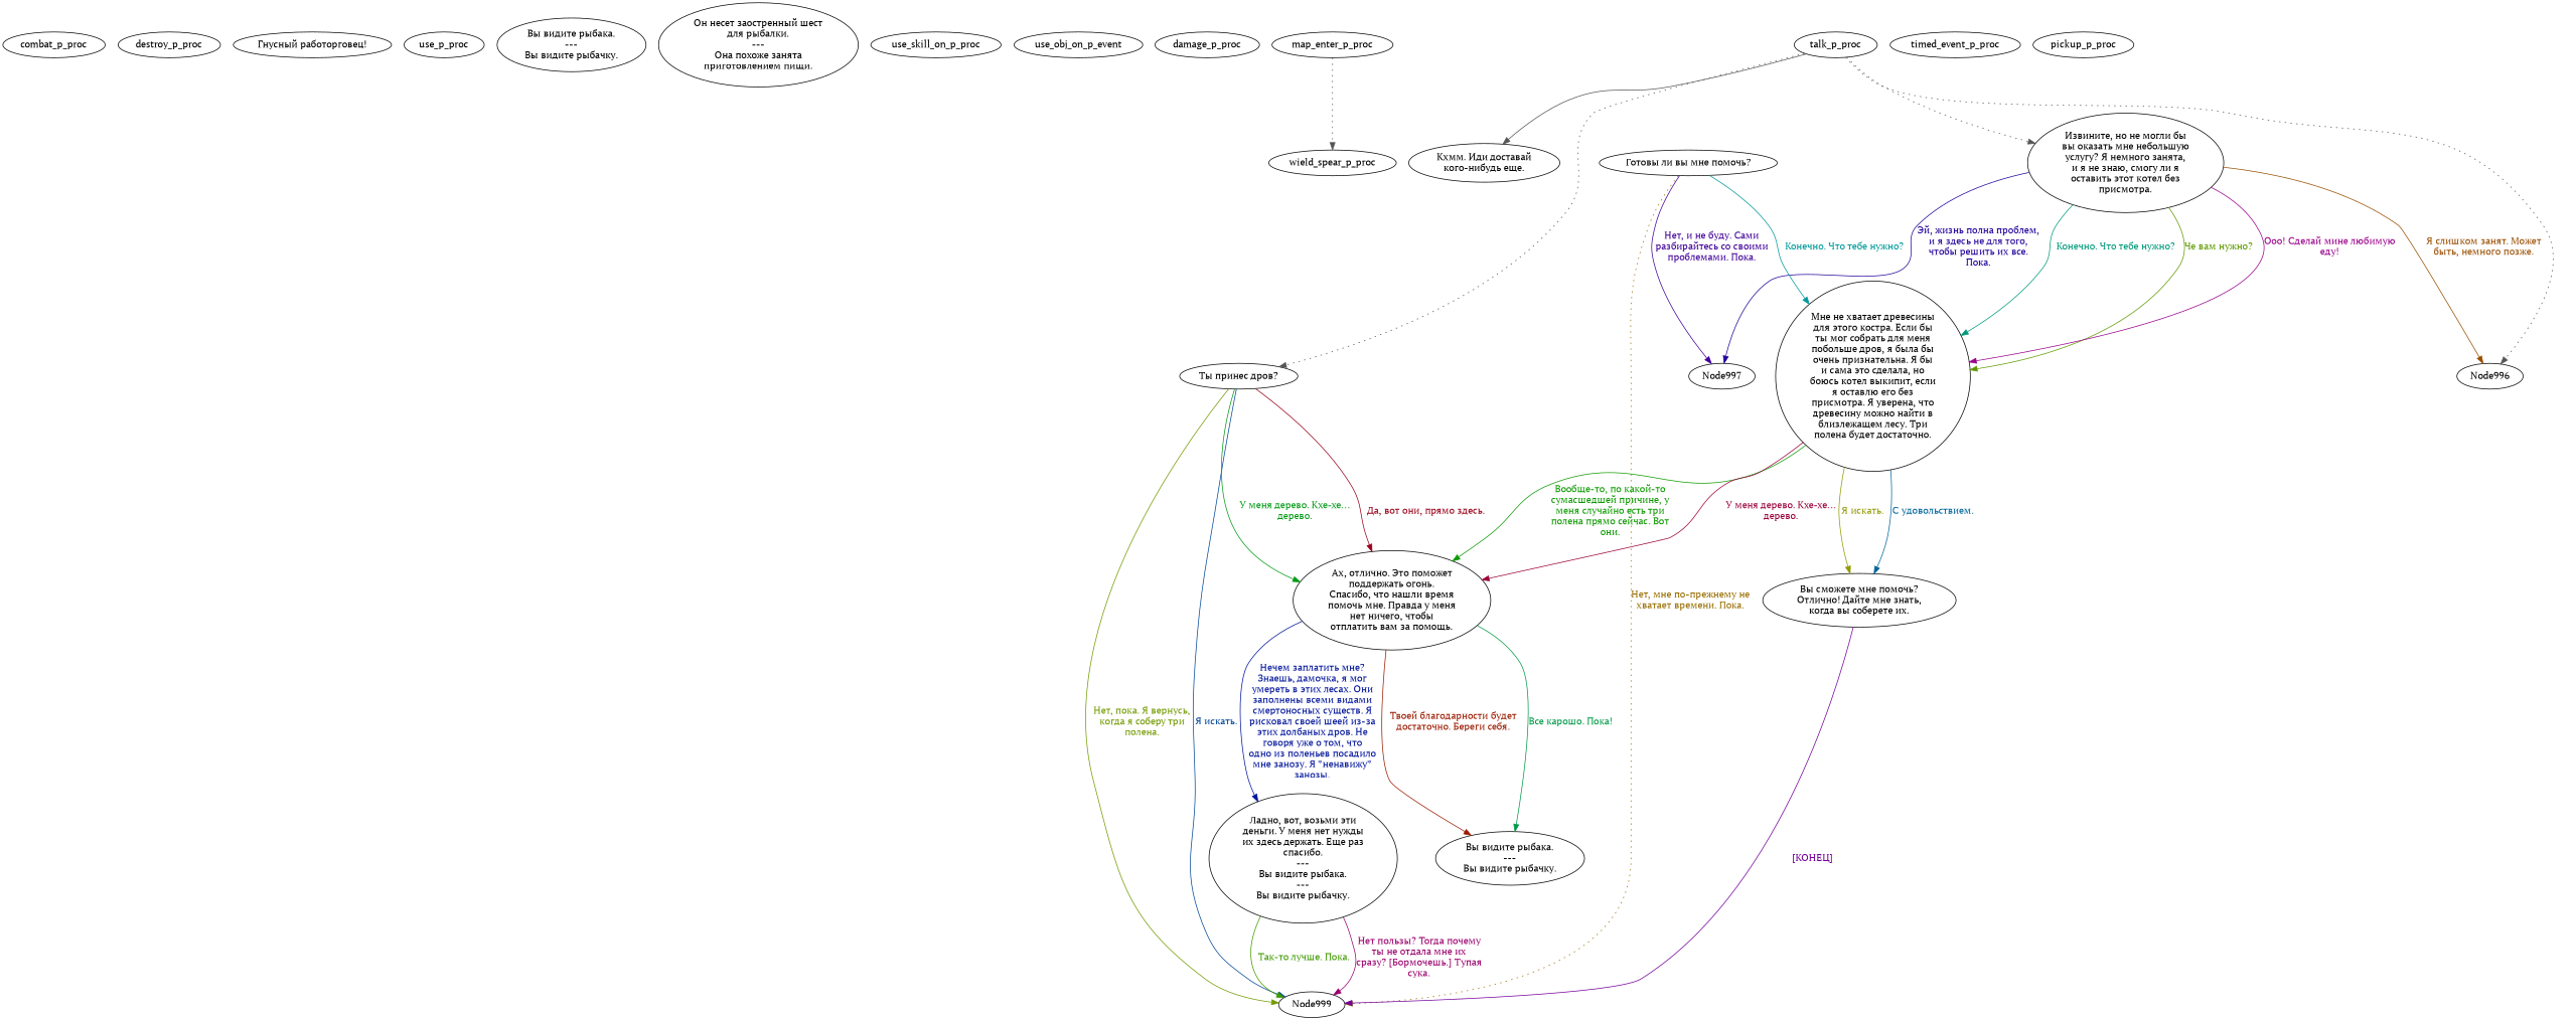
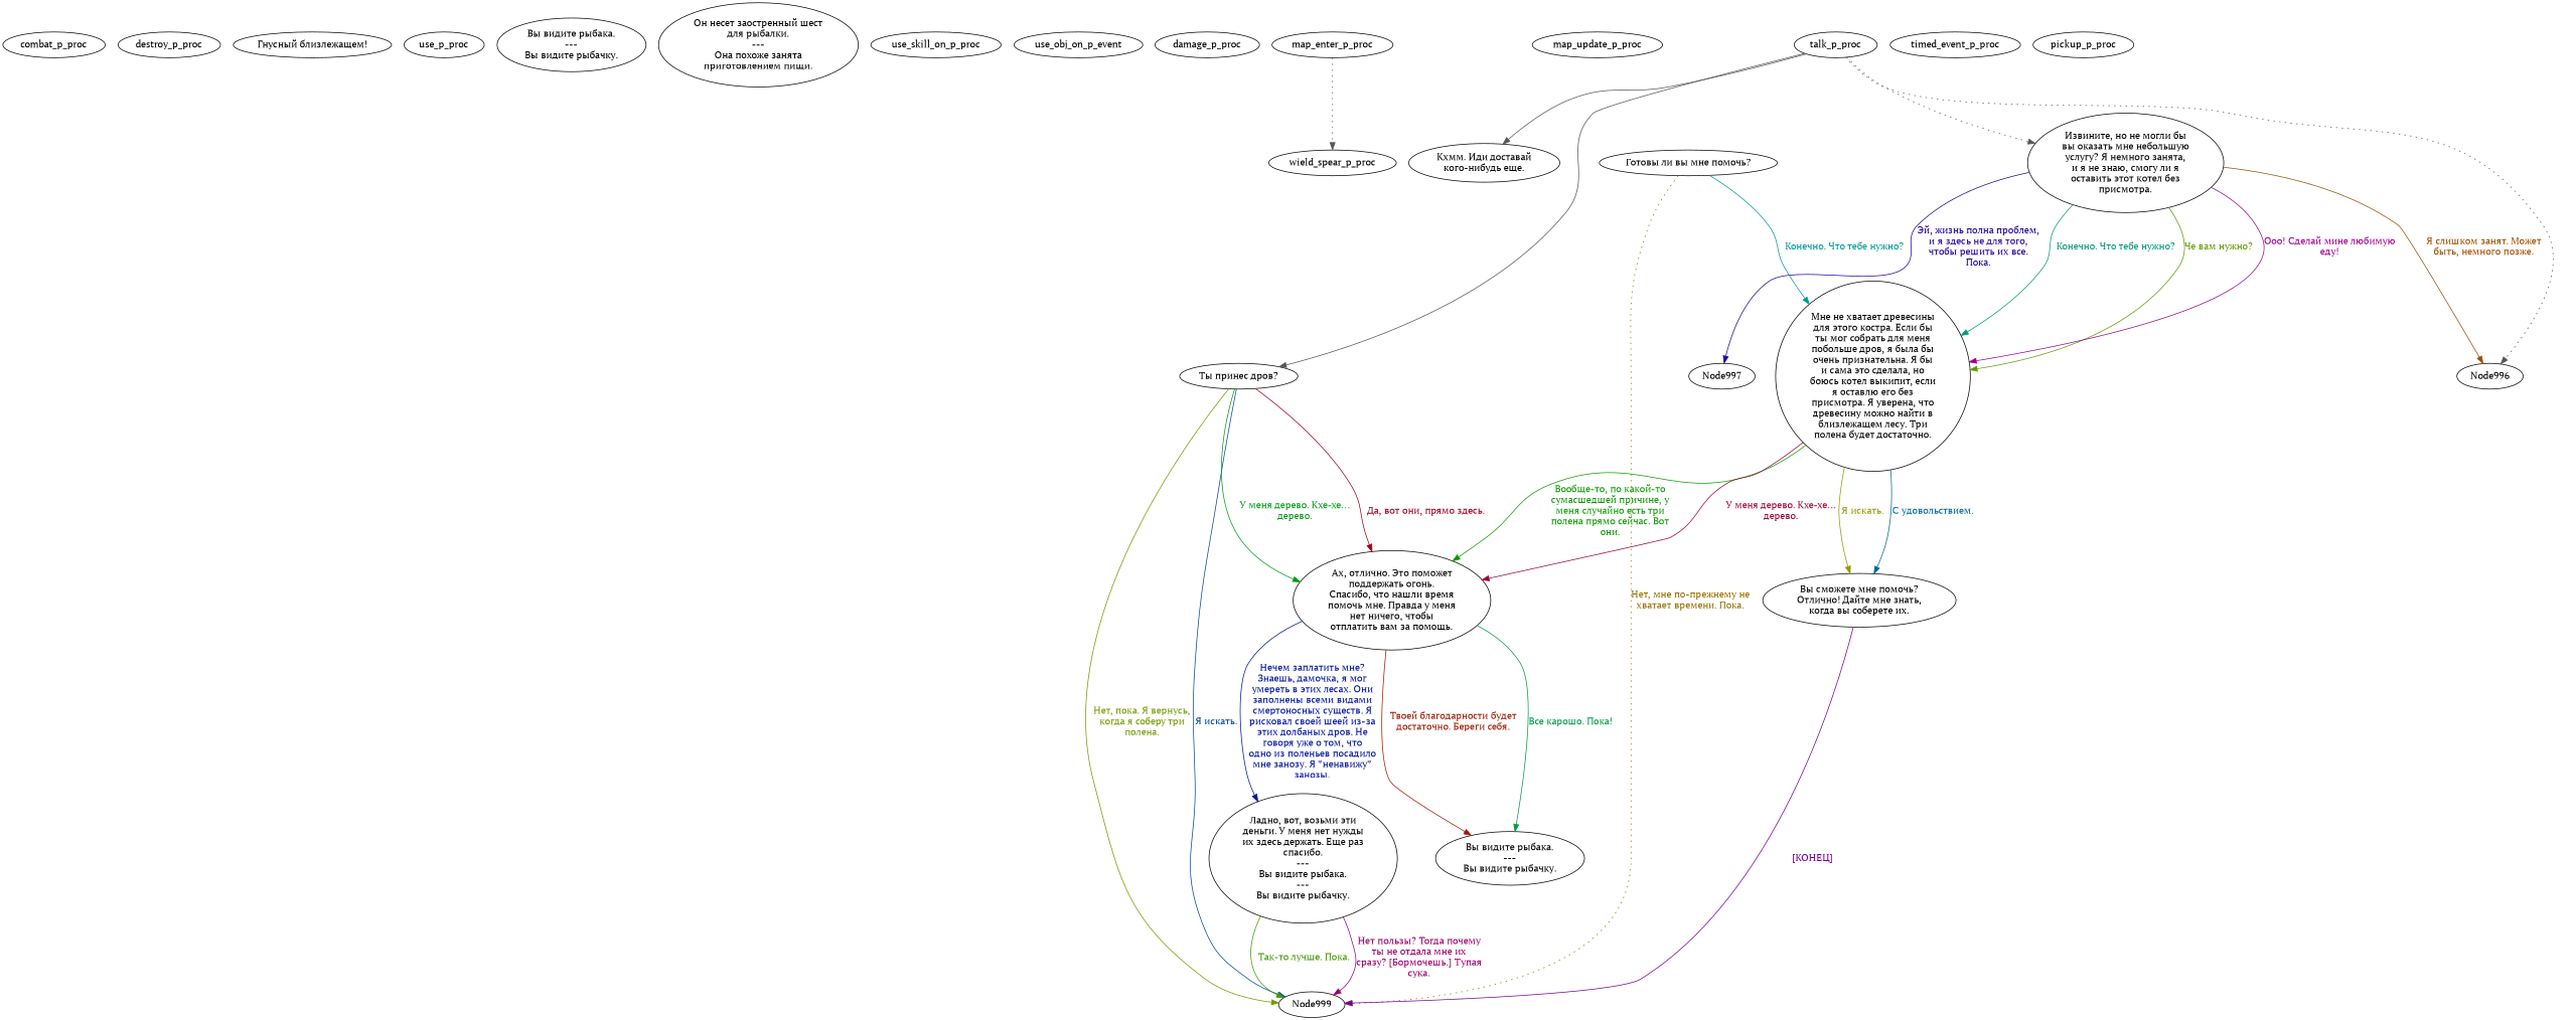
  digraph {
    fontname="PT Serif"
    node [color="#000000" fillcolor="#FFFFFF" fontname="PT Serif" style=filled]
    edge [color="#555555" fontname="PT Serif"]
    combat_p_proc
    destroy_p_proc
-   n3 [label="Гнусный работорговец!"]
+   n3 [label="Гнусный близлежащем!"]
    use_p_proc
    n5 [label="Вы видите рыбака.\n---\nВы видите рыбачку."]
    n6 [label="Он несет заостренный шест\nдля рыбалки.\n---\nОна похоже занята\nприготовлением пищи."]
    use_skill_on_p_proc
    n8 [label=use_obj_on_p_event]
    damage_p_proc
    map_enter_p_proc
    wield_spear_p_proc
+   map_update_p_proc
    n13 [label="Кхмм. Иди доставай\nкого-нибудь еще."]
    talk_p_proc
    n15 [label="Ты принес дров?"]
    n16 [label="Извините, но не могли бы\nвы оказать мне небольшую\nуслугу? Я немного занята,\nи я не знаю, смогу ли я\nоставить этот котел без\nприсмотра."]
    Node996
    n18 [label="Готовы ли вы мне помочь?"]
    Node997
    Node999
    n21 [label="Мне не хватает древесины\nдля этого костра. Если бы\nты мог собрать для меня\nпобольше дров, я была бы\nочень признательна. Я бы\nи сама это сделала, но\nбоюсь котел выкипит, если\nя оставлю его без\nприсмотра. Я уверена, что\nдревесину можно найти в\nблизлежащем лесу. Три\nполена будет достаточно."]
    n22 [label="Ах, отлично. Это поможет\nподдержать огонь.\nСпасибо, что нашли время\nпомочь мне. Правда у меня\nнет ничего, чтобы\nотплатить вам за помощь."]
    n23 [label="Вы сможете мне помочь?\nОтлично! Дайте мне знать,\nкогда вы соберете их."]
    n24 [label="Вы видите рыбака.\n---\nВы видите рыбачку."]
    n25 [label="Ладно, вот, возьми эти\nденьги. У меня нет нужды\nих здесь держать. Еще раз\nспасибо.\n---\nВы видите рыбака.\n---\nВы видите рыбачку."]
    timed_event_p_proc
    pickup_p_proc
    map_enter_p_proc -> wield_spear_p_proc [style=dotted]
    talk_p_proc -> n13 [style=solid]
-   talk_p_proc -> n15 [style=dotted]
+   talk_p_proc -> n15 [style=solid]
    talk_p_proc -> n16 [style=dotted]
    talk_p_proc -> Node996 [style=dotted]
    n15 -> Node999 [color="#004699" fontcolor="#004699" label="Я искать."]
    n15 -> Node999 [color="#729900" fontcolor="#729900" label="Нет, пока. Я вернусь,\nкогда я соберу три\nполена."]
    n15 -> n22 [color="#009914" fontcolor="#009914" label="У меня дерево. Кхе-хе...\nдерево."]
    n15 -> n22 [color="#990019" fontcolor="#990019" label="Да, вот они, прямо здесь."]
    n16 -> Node996 [color="#994D00" fontcolor="#994D00" label="Я слишком занят. Может\nбыть, немного позже."]
    n16 -> Node997 [color="#210099" fontcolor="#210099" label="Эй, жизнь полна проблем,\nи я здесь не для того,\nчтобы решить их все.\nПока."]
    n16 -> n21 [color="#5F9900" fontcolor="#5F9900" label="Че вам нужно?"]
    n16 -> n21 [color="#99008B" fontcolor="#99008B" label="Ooo! Сделай мине любимую\nеду!"]
    n16 -> n21 [color="#00997A" fontcolor="#00997A" label="Конечно. Что тебе нужно?"]
-   n18 -> Node997 [color="#400099" fontcolor="#400099" label="Нет, и не буду. Сами\nразбирайтесь со своими\nпроблемами. Пока."]
    n18 -> Node999 [color="#996D00" fontcolor="#996D00" label="Нет, мне по-прежнему не\nхватает времени. Пока." style=dotted]
    n18 -> n21 [color="#009899" fontcolor="#009899" label="Конечно. Что тебе нужно?"]
    n21 -> n22 [color="#0C9900" fontcolor="#0C9900" label="Вообще-то, по какой-то\nсумасшедшей причине, у\nменя случайно есть три\nполена прямо сейчас. Вот\nони."]
    n21 -> n22 [color="#990039" fontcolor="#990039" label="У меня дерево. Кхе-хе...\nдерево."]
    n21 -> n23 [color="#006599" fontcolor="#006599" label="С удовольствием."]
    n21 -> n23 [color="#929900" fontcolor="#929900" label="Я искать."]
    n22 -> n24 [color="#009947" fontcolor="#009947" label="Все карошо. Пока!"]
    n22 -> n24 [color="#991A00" fontcolor="#991A00" label="Твоей благодарности будет\nдостаточно. Береги себя."]
    n22 -> n25 [color="#001399" fontcolor="#001399" label="Нечем заплатить мне?\nЗнаешь, дамочка, я мог\nумереть в этих лесах. Они\nзаполнены всеми видами\nсмертоносных существ. Я\nрисковал своей шеей из-за\nэтих долбаных дров. Не\nговоря уже о том, что\nодно из поленьев посадило\nмне занозу. Я *ненавижу*\nзанозы."]
    n23 -> Node999 [color="#730099" fontcolor="#730099" label="[КОНЕЦ]"]
    n25 -> Node999 [color="#3F9900" fontcolor="#3F9900" label="Так-то лучше. Пока."]
    n25 -> Node999 [color="#99006C" fontcolor="#99006C" label="Нет пользы? Тогда почему\nты не отдала мне их\nсразу? [Бормочешь.] Тупая\nсука."]
  }
